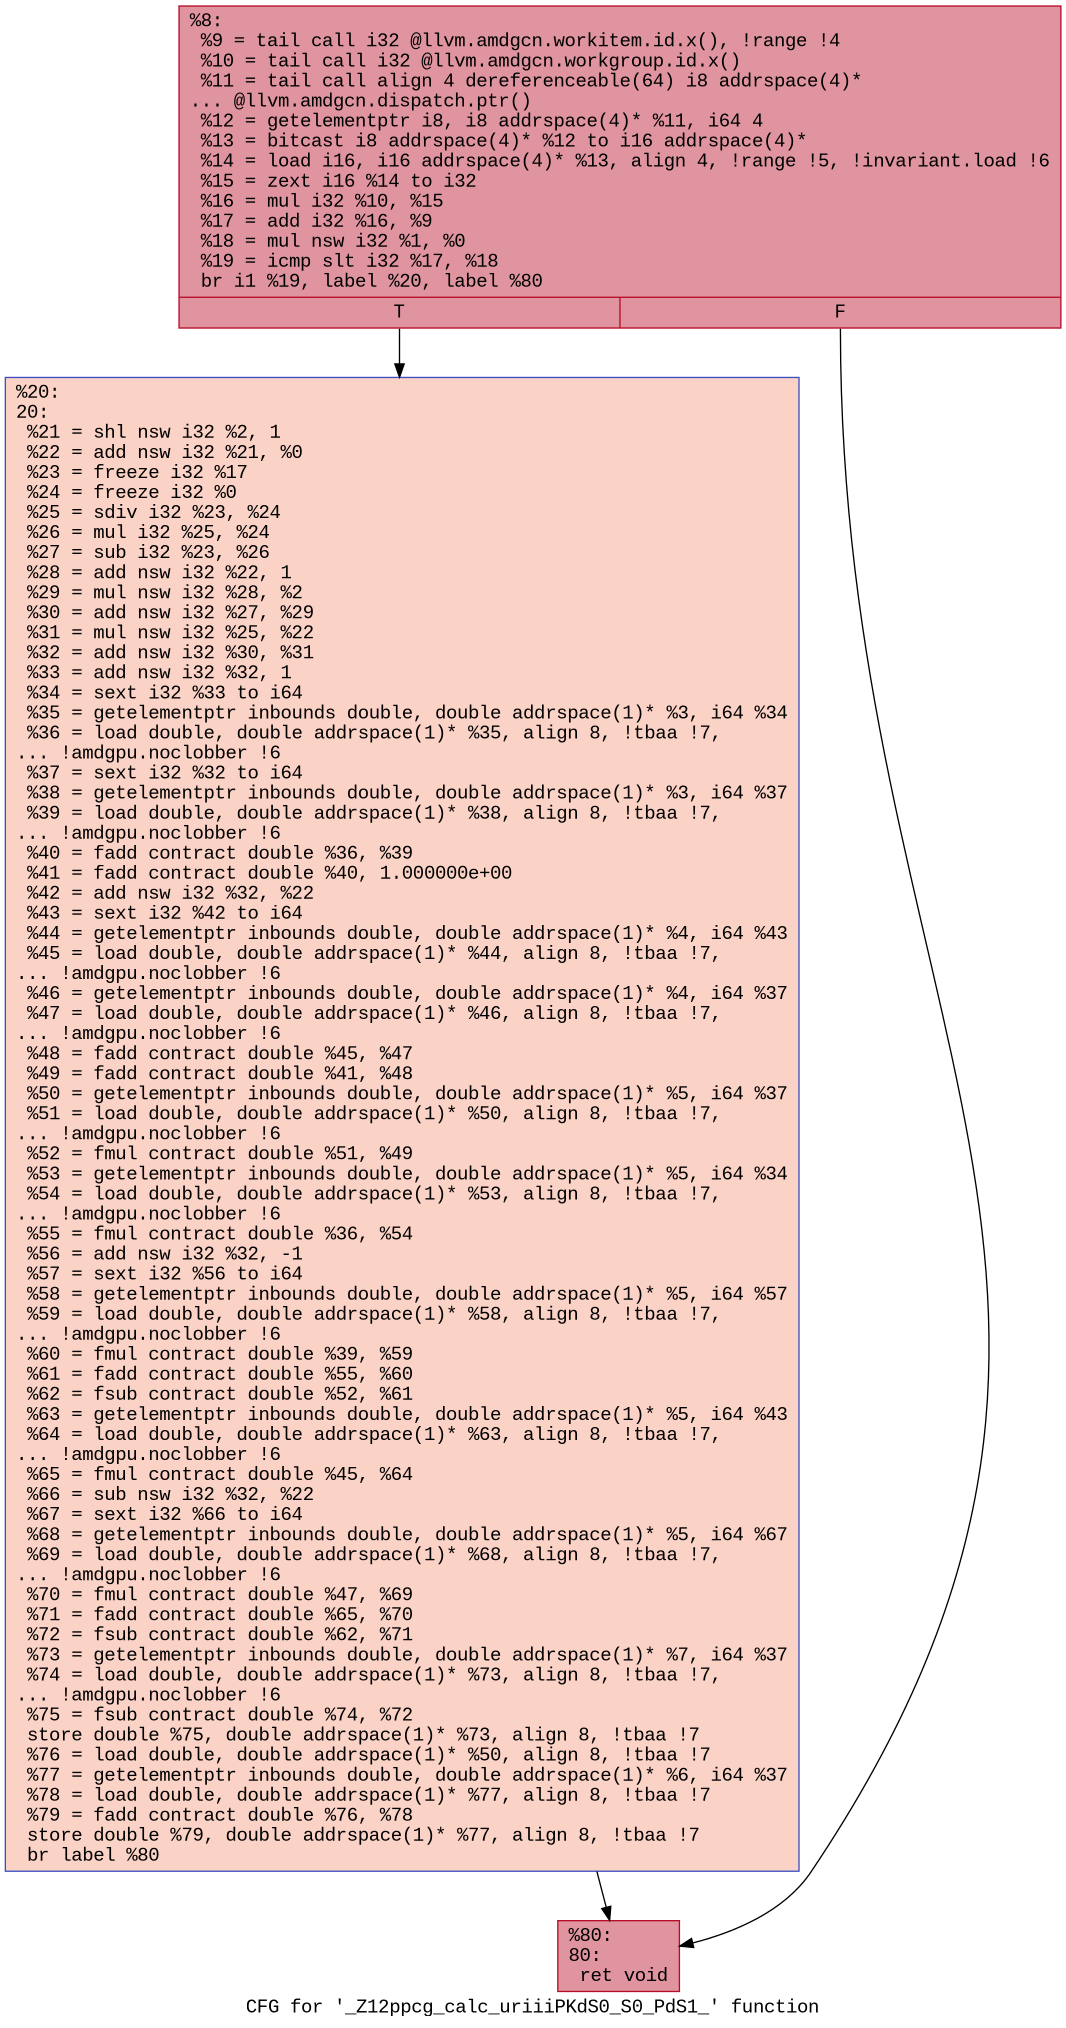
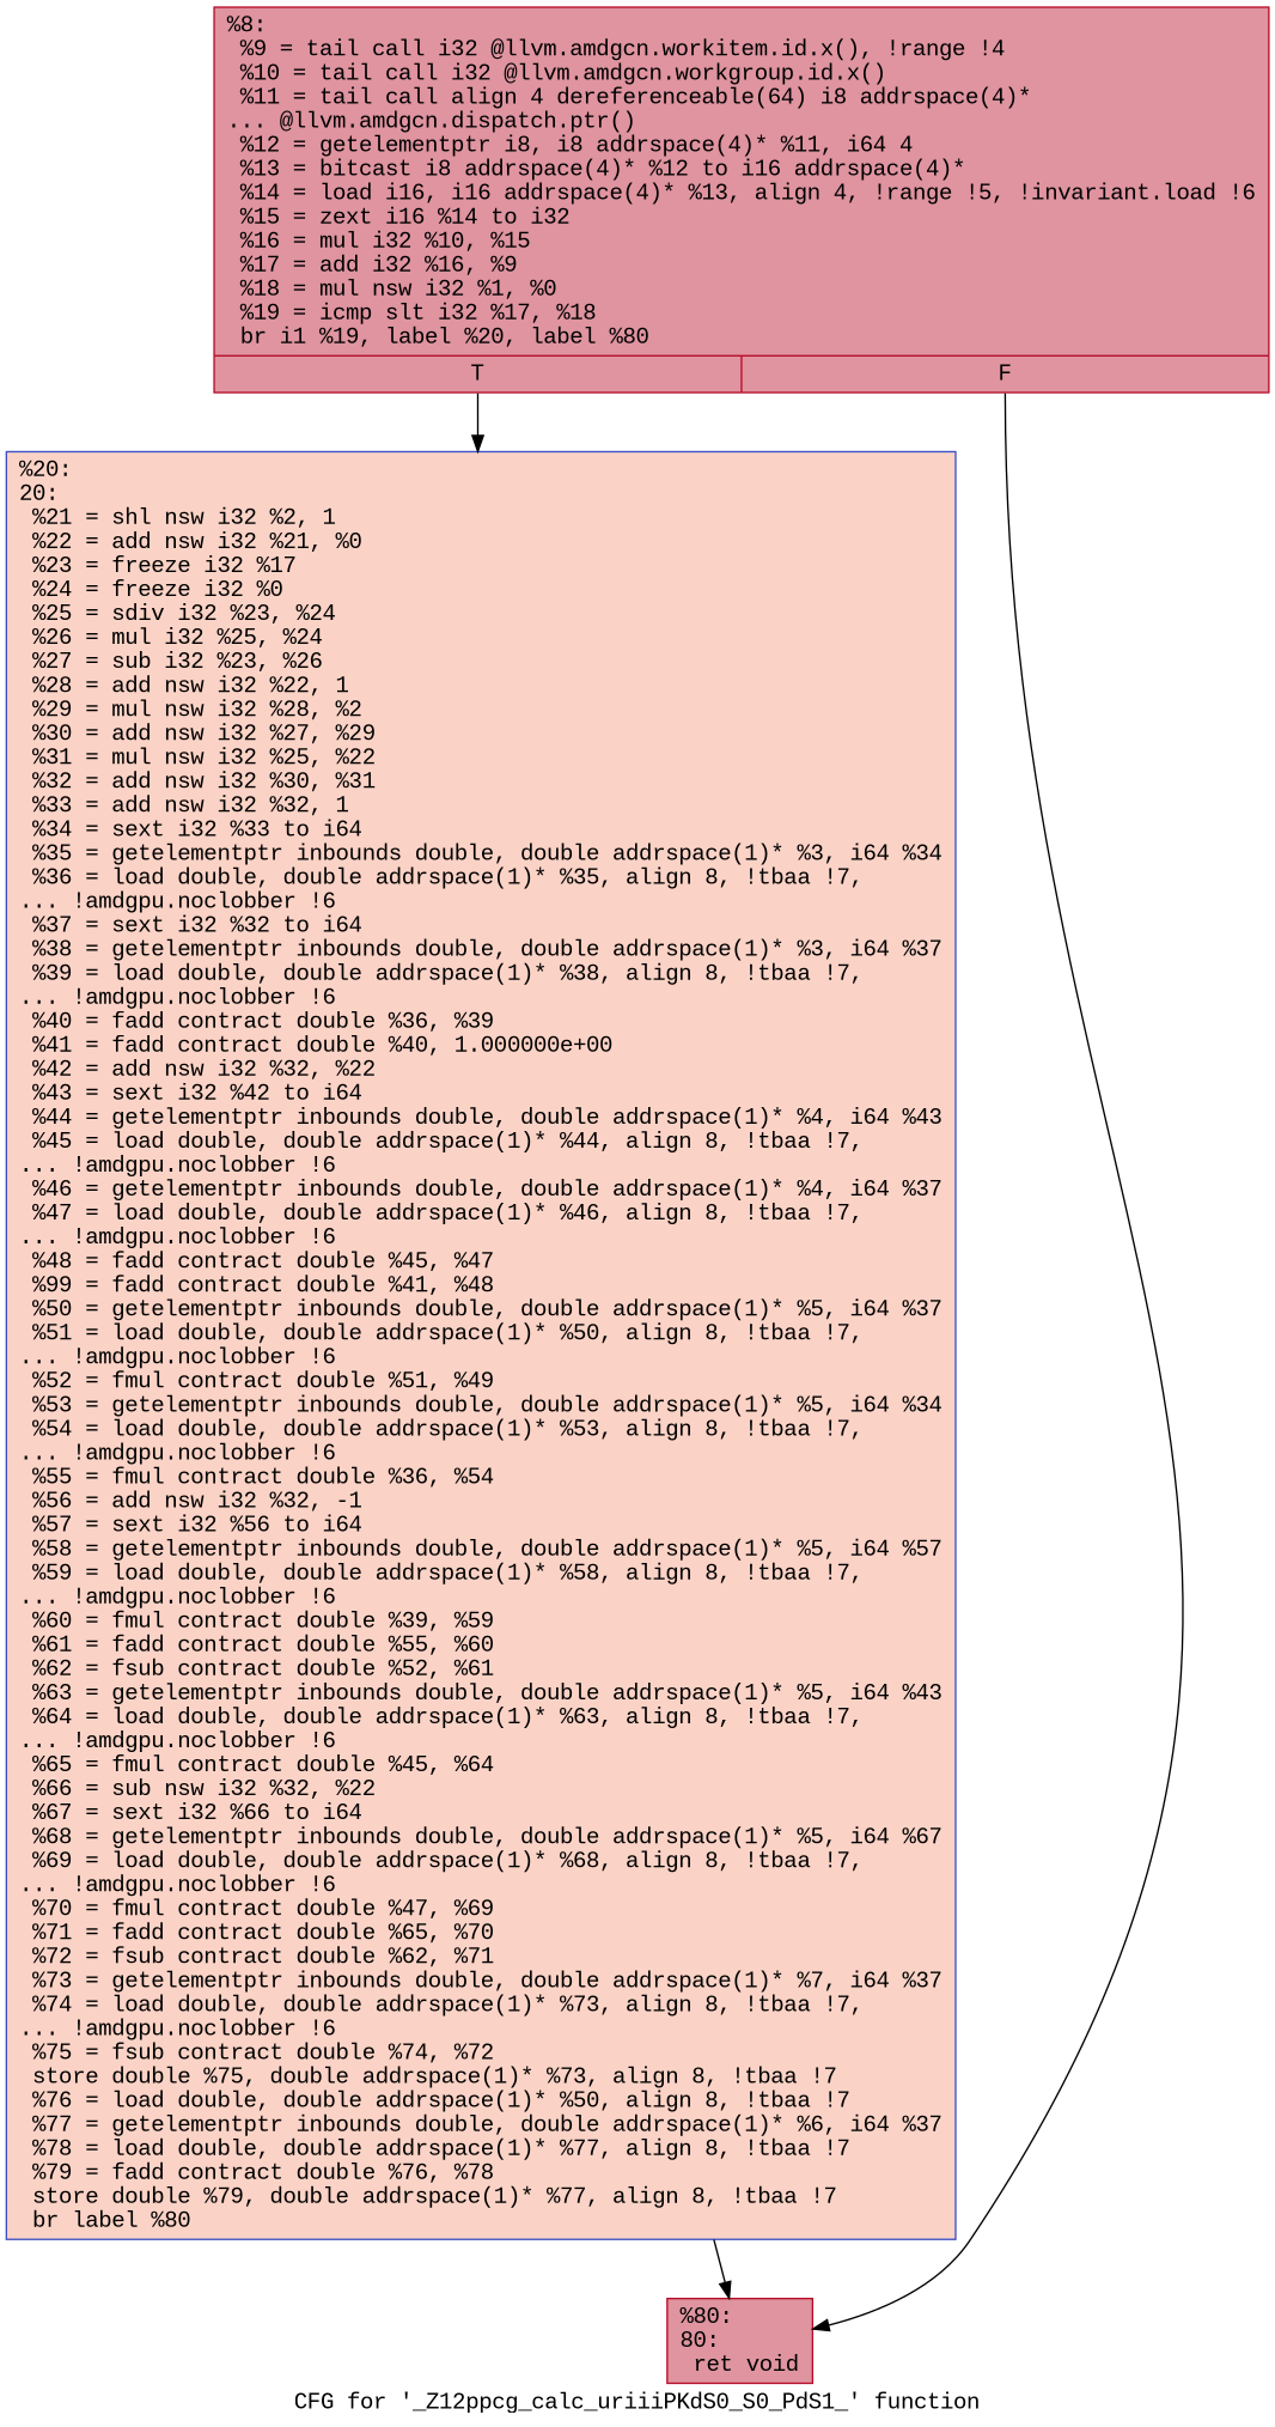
  digraph {
    label="CFG for '_Z12ppcg_calc_uriiiPKdS0_S0_PdS1_' function"
    fontname="Liberation Mono"
    node [color="#b70d28ff" fillcolor="#b70d2870" shape=record style=filled fontname="Liberation Mono"]
    edge [fontname="Liberation Mono"]
    n1 [label="{%8:\l  %9 = tail call i32 @llvm.amdgcn.workitem.id.x(), !range !4\l  %10 = tail call i32 @llvm.amdgcn.workgroup.id.x()\l  %11 = tail call align 4 dereferenceable(64) i8 addrspace(4)*\l... @llvm.amdgcn.dispatch.ptr()\l  %12 = getelementptr i8, i8 addrspace(4)* %11, i64 4\l  %13 = bitcast i8 addrspace(4)* %12 to i16 addrspace(4)*\l  %14 = load i16, i16 addrspace(4)* %13, align 4, !range !5, !invariant.load !6\l  %15 = zext i16 %14 to i32\l  %16 = mul i32 %10, %15\l  %17 = add i32 %16, %9\l  %18 = mul nsw i32 %1, %0\l  %19 = icmp slt i32 %17, %18\l  br i1 %19, label %20, label %80\l|{<s0>T|<s1>F}}"]
-   n2 [color="#3d50c3ff" fillcolor="#f59c7d70" label="{%20:\l20:                                               \l  %21 = shl nsw i32 %2, 1\l  %22 = add nsw i32 %21, %0\l  %23 = freeze i32 %17\l  %24 = freeze i32 %0\l  %25 = sdiv i32 %23, %24\l  %26 = mul i32 %25, %24\l  %27 = sub i32 %23, %26\l  %28 = add nsw i32 %22, 1\l  %29 = mul nsw i32 %28, %2\l  %30 = add nsw i32 %27, %29\l  %31 = mul nsw i32 %25, %22\l  %32 = add nsw i32 %30, %31\l  %33 = add nsw i32 %32, 1\l  %34 = sext i32 %33 to i64\l  %35 = getelementptr inbounds double, double addrspace(1)* %3, i64 %34\l  %36 = load double, double addrspace(1)* %35, align 8, !tbaa !7,\l... !amdgpu.noclobber !6\l  %37 = sext i32 %32 to i64\l  %38 = getelementptr inbounds double, double addrspace(1)* %3, i64 %37\l  %39 = load double, double addrspace(1)* %38, align 8, !tbaa !7,\l... !amdgpu.noclobber !6\l  %40 = fadd contract double %36, %39\l  %41 = fadd contract double %40, 1.000000e+00\l  %42 = add nsw i32 %32, %22\l  %43 = sext i32 %42 to i64\l  %44 = getelementptr inbounds double, double addrspace(1)* %4, i64 %43\l  %45 = load double, double addrspace(1)* %44, align 8, !tbaa !7,\l... !amdgpu.noclobber !6\l  %46 = getelementptr inbounds double, double addrspace(1)* %4, i64 %37\l  %47 = load double, double addrspace(1)* %46, align 8, !tbaa !7,\l... !amdgpu.noclobber !6\l  %48 = fadd contract double %45, %47\l  %49 = fadd contract double %41, %48\l  %50 = getelementptr inbounds double, double addrspace(1)* %5, i64 %37\l  %51 = load double, double addrspace(1)* %50, align 8, !tbaa !7,\l... !amdgpu.noclobber !6\l  %52 = fmul contract double %51, %49\l  %53 = getelementptr inbounds double, double addrspace(1)* %5, i64 %34\l  %54 = load double, double addrspace(1)* %53, align 8, !tbaa !7,\l... !amdgpu.noclobber !6\l  %55 = fmul contract double %36, %54\l  %56 = add nsw i32 %32, -1\l  %57 = sext i32 %56 to i64\l  %58 = getelementptr inbounds double, double addrspace(1)* %5, i64 %57\l  %59 = load double, double addrspace(1)* %58, align 8, !tbaa !7,\l... !amdgpu.noclobber !6\l  %60 = fmul contract double %39, %59\l  %61 = fadd contract double %55, %60\l  %62 = fsub contract double %52, %61\l  %63 = getelementptr inbounds double, double addrspace(1)* %5, i64 %43\l  %64 = load double, double addrspace(1)* %63, align 8, !tbaa !7,\l... !amdgpu.noclobber !6\l  %65 = fmul contract double %45, %64\l  %66 = sub nsw i32 %32, %22\l  %67 = sext i32 %66 to i64\l  %68 = getelementptr inbounds double, double addrspace(1)* %5, i64 %67\l  %69 = load double, double addrspace(1)* %68, align 8, !tbaa !7,\l... !amdgpu.noclobber !6\l  %70 = fmul contract double %47, %69\l  %71 = fadd contract double %65, %70\l  %72 = fsub contract double %62, %71\l  %73 = getelementptr inbounds double, double addrspace(1)* %7, i64 %37\l  %74 = load double, double addrspace(1)* %73, align 8, !tbaa !7,\l... !amdgpu.noclobber !6\l  %75 = fsub contract double %74, %72\l  store double %75, double addrspace(1)* %73, align 8, !tbaa !7\l  %76 = load double, double addrspace(1)* %50, align 8, !tbaa !7\l  %77 = getelementptr inbounds double, double addrspace(1)* %6, i64 %37\l  %78 = load double, double addrspace(1)* %77, align 8, !tbaa !7\l  %79 = fadd contract double %76, %78\l  store double %79, double addrspace(1)* %77, align 8, !tbaa !7\l  br label %80\l}"]
+   n2 [color="#3d50c3ff" fillcolor="#f59c7d70" label="{%20:\l20:                                               \l  %21 = shl nsw i32 %2, 1\l  %22 = add nsw i32 %21, %0\l  %23 = freeze i32 %17\l  %24 = freeze i32 %0\l  %25 = sdiv i32 %23, %24\l  %26 = mul i32 %25, %24\l  %27 = sub i32 %23, %26\l  %28 = add nsw i32 %22, 1\l  %29 = mul nsw i32 %28, %2\l  %30 = add nsw i32 %27, %29\l  %31 = mul nsw i32 %25, %22\l  %32 = add nsw i32 %30, %31\l  %33 = add nsw i32 %32, 1\l  %34 = sext i32 %33 to i64\l  %35 = getelementptr inbounds double, double addrspace(1)* %3, i64 %34\l  %36 = load double, double addrspace(1)* %35, align 8, !tbaa !7,\l... !amdgpu.noclobber !6\l  %37 = sext i32 %32 to i64\l  %38 = getelementptr inbounds double, double addrspace(1)* %3, i64 %37\l  %39 = load double, double addrspace(1)* %38, align 8, !tbaa !7,\l... !amdgpu.noclobber !6\l  %40 = fadd contract double %36, %39\l  %41 = fadd contract double %40, 1.000000e+00\l  %42 = add nsw i32 %32, %22\l  %43 = sext i32 %42 to i64\l  %44 = getelementptr inbounds double, double addrspace(1)* %4, i64 %43\l  %45 = load double, double addrspace(1)* %44, align 8, !tbaa !7,\l... !amdgpu.noclobber !6\l  %46 = getelementptr inbounds double, double addrspace(1)* %4, i64 %37\l  %47 = load double, double addrspace(1)* %46, align 8, !tbaa !7,\l... !amdgpu.noclobber !6\l  %48 = fadd contract double %45, %47\l  %99 = fadd contract double %41, %48\l  %50 = getelementptr inbounds double, double addrspace(1)* %5, i64 %37\l  %51 = load double, double addrspace(1)* %50, align 8, !tbaa !7,\l... !amdgpu.noclobber !6\l  %52 = fmul contract double %51, %49\l  %53 = getelementptr inbounds double, double addrspace(1)* %5, i64 %34\l  %54 = load double, double addrspace(1)* %53, align 8, !tbaa !7,\l... !amdgpu.noclobber !6\l  %55 = fmul contract double %36, %54\l  %56 = add nsw i32 %32, -1\l  %57 = sext i32 %56 to i64\l  %58 = getelementptr inbounds double, double addrspace(1)* %5, i64 %57\l  %59 = load double, double addrspace(1)* %58, align 8, !tbaa !7,\l... !amdgpu.noclobber !6\l  %60 = fmul contract double %39, %59\l  %61 = fadd contract double %55, %60\l  %62 = fsub contract double %52, %61\l  %63 = getelementptr inbounds double, double addrspace(1)* %5, i64 %43\l  %64 = load double, double addrspace(1)* %63, align 8, !tbaa !7,\l... !amdgpu.noclobber !6\l  %65 = fmul contract double %45, %64\l  %66 = sub nsw i32 %32, %22\l  %67 = sext i32 %66 to i64\l  %68 = getelementptr inbounds double, double addrspace(1)* %5, i64 %67\l  %69 = load double, double addrspace(1)* %68, align 8, !tbaa !7,\l... !amdgpu.noclobber !6\l  %70 = fmul contract double %47, %69\l  %71 = fadd contract double %65, %70\l  %72 = fsub contract double %62, %71\l  %73 = getelementptr inbounds double, double addrspace(1)* %7, i64 %37\l  %74 = load double, double addrspace(1)* %73, align 8, !tbaa !7,\l... !amdgpu.noclobber !6\l  %75 = fsub contract double %74, %72\l  store double %75, double addrspace(1)* %73, align 8, !tbaa !7\l  %76 = load double, double addrspace(1)* %50, align 8, !tbaa !7\l  %77 = getelementptr inbounds double, double addrspace(1)* %6, i64 %37\l  %78 = load double, double addrspace(1)* %77, align 8, !tbaa !7\l  %79 = fadd contract double %76, %78\l  store double %79, double addrspace(1)* %77, align 8, !tbaa !7\l  br label %80\l}"]
    n3 [label="{%80:\l80:                                               \l  ret void\l}"]
    n1 -> n2 [tailport=s0]
    n1 -> n3 [tailport=s1]
    n2 -> n3
  }
